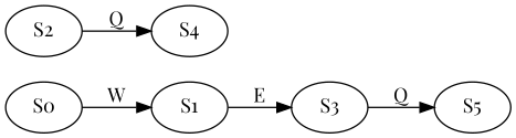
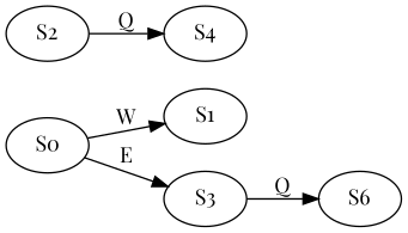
  strict digraph {
    fontname="Playfair Display"
    rankdir=LR
    node [fontname="Playfair Display"]
    edge [fontname="Playfair Display"]
    S0
    S1
    S3
    S2
    S4
-   S5
+   S5 [label=S6]
    S0 -> S1 [label=W]
-   S1 -> S3 [label=E]
+   S0 -> S3 [label=E]
    S3 -> S5 [label=Q]
    S2 -> S4 [label=Q]
  }
